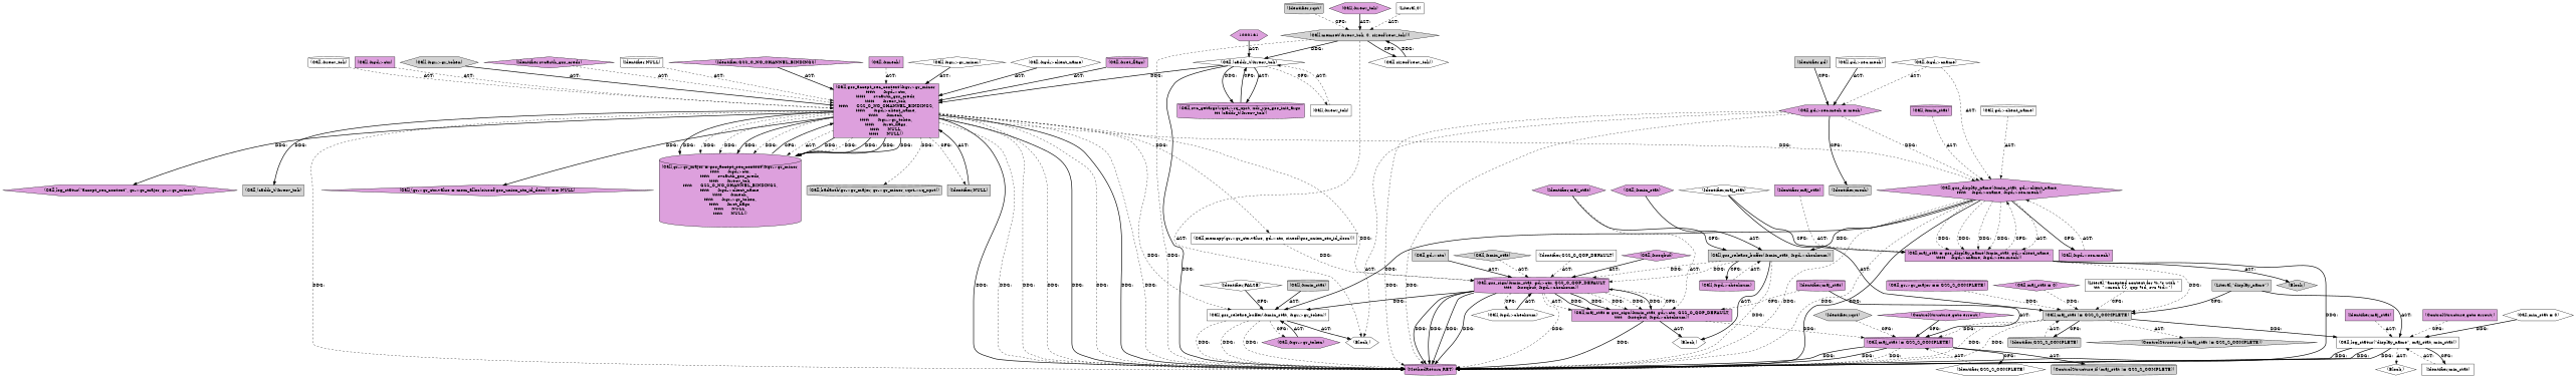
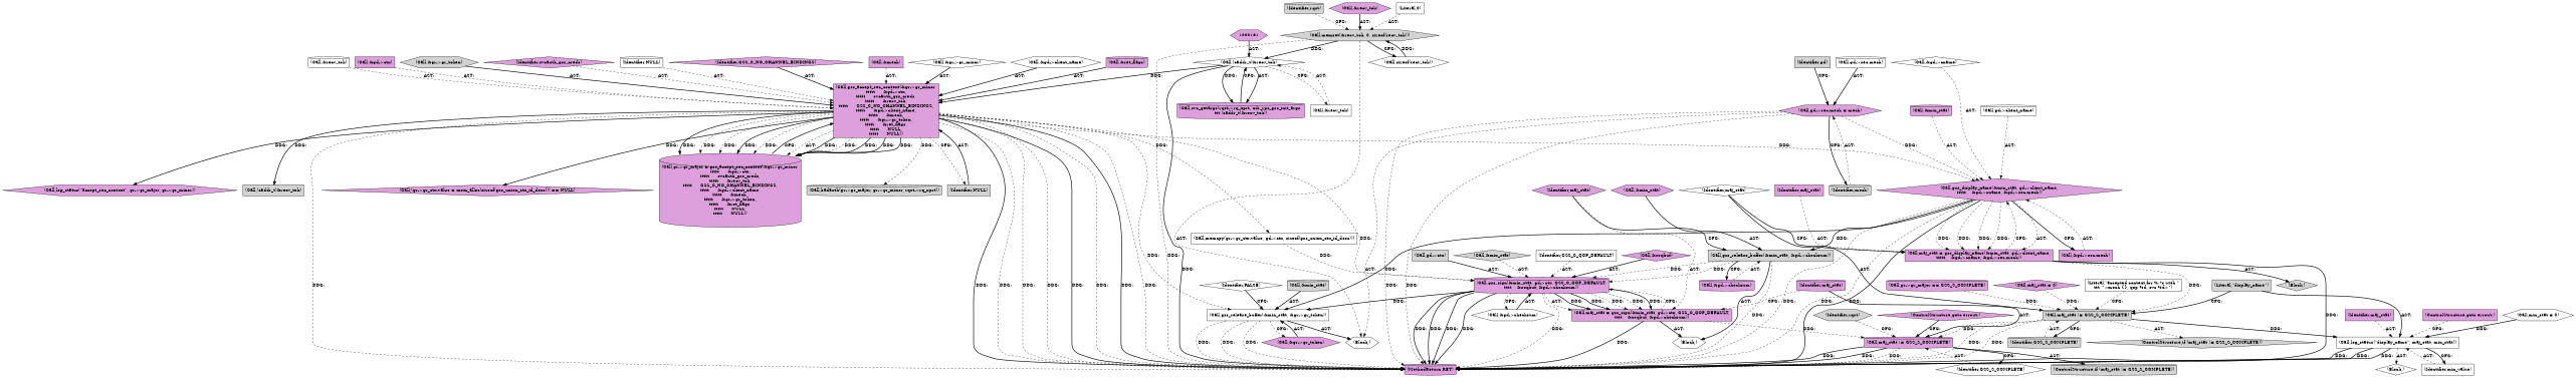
  digraph {
    node [fillcolor=plum shape=box style=filled]
    edge [style=dashed]
    n1 [label="(Call,gss_display_name(&min_stat, gd->client_name,\n\t\t\t\t\t    &gd->cname, &gd->sec.mech))" shape=diamond]
    n2 [label="(Call,maj_stat = gss_display_name(&min_stat, gd->client_name,\n\t\t\t\t\t    &gd->cname, &gd->sec.mech))"]
    n3 [fillcolor=lightgrey label="(Call,gss_release_buffer(&min_stat, &gd->checksum))"]
    n4 [fillcolor=white label="(Call,gss_release_buffer(&min_stat, &gr->gr_token))"]
    n5 [label="(Call,&gd->sec.mech)"]
    n6 [label="(MethodReturn,RET)" shape=cylinder]
    n7 [fillcolor=lightgrey label="(Call,maj_stat != GSS_S_COMPLETE)" shape=cylinder]
    n8 [fillcolor=lightgrey label="(Block,)" shape=diamond]
    n9 [label="(Call,gss_sign(&min_stat, gd->ctx, GSS_C_QOP_DEFAULT,\n\t\t\t\t    &seqbuf, &gd->checksum))" shape=cylinder]
    n10 [label="(Call,&gd->checksum)" shape=cylinder]
    n11 [fillcolor=white label="(Block,)" shape=hexagon]
    n12 [fillcolor=white label="(Block,)" shape=hexagon]
    n13 [label="(Call,&gr->gr_token)" shape=hexagon]
    n14 [label="(Call,gss_accept_sec_context(&gr->gr_minor,\n\t\t\t\t\t      &gd->ctx,\n\t\t\t\t\t      svcauth_gss_creds,\n\t\t\t\t\t      &recv_tok,\n\t\t\t\t\t      GSS_C_NO_CHANNEL_BINDINGS,\n\t\t\t\t\t      &gd->client_name,\n\t\t\t\t\t      &mech,\n\t\t\t\t\t      &gr->gr_token,\n\t\t\t\t\t      &ret_flags,\n\t\t\t\t\t      NULL,\n\t\t\t\t\t      NULL))"]
    n15 [label="(Call,log_status(\"accept_sec_context\", gr->gr_major, gr->gr_minor))" shape=hexagon]
    n16 [fillcolor=lightgrey label="(Call,(caddr_t)&recv_tok)"]
    n17 [fillcolor=white label="(Call,memcpy(gr->gr_ctx.value, gd->ctx, sizeof(gss_union_ctx_id_desc)))"]
    n18 [label="(Call,(gr->gr_ctx.value = mem_alloc(sizeof(gss_union_ctx_id_desc))) == NULL)" shape=diamond]
    n19 [label="(Call,gr->gr_major = gss_accept_sec_context(&gr->gr_minor,\n\t\t\t\t\t      &gd->ctx,\n\t\t\t\t\t      svcauth_gss_creds,\n\t\t\t\t\t      &recv_tok,\n\t\t\t\t\t      GSS_C_NO_CHANNEL_BINDINGS,\n\t\t\t\t\t      &gd->client_name,\n\t\t\t\t\t      &mech,\n\t\t\t\t\t      &gr->gr_token,\n\t\t\t\t\t      &ret_flags,\n\t\t\t\t\t      NULL,\n\t\t\t\t\t      NULL))" shape=cylinder]
    n20 [fillcolor=lightgrey label="(Call,badauth(gr->gr_major, gr->gr_minor, rqst->rq_xprt))" shape=cylinder]
    n21 [fillcolor=lightgrey label="(Identifier,NULL)"]
    n22 [label="(Call,maj_stat = gss_sign(&min_stat, gd->ctx, GSS_C_QOP_DEFAULT,\n\t\t\t\t    &seqbuf, &gd->checksum))"]
    n23 [fillcolor=white label="(Call,&gd->checksum)" shape=hexagon]
    n24 [fillcolor=white label="(Call,(caddr_t)&recv_tok)" shape=diamond]
    n25 [label="(Call,svc_getargs(rqst->rq_xprt, xdr_rpc_gss_init_args,\n\t\t\t (caddr_t)&recv_tok))" shape=cylinder]
    n26 [fillcolor=white label="(Call,&recv_tok)"]
    n27 [fillcolor=lightgrey label="(Call,memset(&recv_tok, 0, sizeof(recv_tok)))" shape=hexagon]
    n28 [fillcolor=white label="(Call,sizeof(recv_tok))" shape=hexagon]
    n29 [label="(Call,gd->sec.mech = mech)" shape=hexagon]
    n30 [fillcolor=lightgrey label="(Identifier,mech)" shape=cylinder]
    n31 [fillcolor=white label="(Call,log_status(\"display_name\", maj_stat, min_stat))"]
    n32 [label="(Call,maj_stat != GSS_S_COMPLETE)" shape=cylinder]
    n33 [fillcolor=lightgrey label="(Identifier,GSS_S_COMPLETE)" shape=cylinder]
    n34 [fillcolor=lightgrey label="(ControlStructure,if (maj_stat != GSS_S_COMPLETE))" shape=diamond]
    n35 [fillcolor=white label="(Block,)" shape=diamond]
-   n36 [fillcolor=white label="(Identifier,min_stat)"]
+   n36 [fillcolor=white label="(Identifier,min_value)"]
    n37 [fillcolor=white label="(Identifier,GSS_S_COMPLETE)" shape=hexagon]
    n38 [fillcolor=lightgrey label="(ControlStructure,if (maj_stat != GSS_S_COMPLETE))" shape=cylinder]
    n39 [fillcolor=white label="(Call,&gd->client_name)" shape=hexagon]
    n40 [fillcolor=lightgrey label="(Call,gd->ctx)"]
    n41 [fillcolor=white label="(Identifier,FALSE)" shape=diamond]
    n42 [label="(Call,&ret_flags)" shape=cylinder]
    n43 [fillcolor=white label="(Literal,\"accepted context for %.*s with \"\n\t\t\t  \"<mech {}, qop %d, svc %d>\")"]
    n44 [fillcolor=white label="(Call,gd->client_name)" shape=cylinder]
    n45 [label="(Call,&min_stat)" shape=cylinder]
    n46 [label="(Call,gr->gr_major == GSS_S_COMPLETE)" shape=cylinder]
    n47 [fillcolor=lightgrey label="(Call,&min_stat)" shape=diamond]
    n48 [fillcolor=lightgrey label="(Identifier,rqst)" shape=cylinder]
    n49 [fillcolor=white label="(Identifier,GSS_C_QOP_DEFAULT)"]
    n50 [fillcolor=white label="(Call,&recv_tok)" shape=cylinder]
    n51 [label="(Call,&gd->ctx)"]
    n52 [label="(Call,&recv_tok)" shape=hexagon]
    n53 [fillcolor=white label="(Identifier,maj_stat)" shape=diamond]
    n54 [fillcolor=white label="(Call,&gd->cname)" shape=diamond]
    n55 [fillcolor=lightgrey label="(Identifier,rqst)" shape=hexagon]
    n56 [label="(Identifier,maj_stat)" shape=hexagon]
    n57 [label="(Identifier,maj_stat)"]
    n58 [label="(Call,&min_stat)" shape=hexagon]
    n59 [fillcolor=lightgrey label="(Call,&gr->gr_token)" shape=hexagon]
    n60 [fillcolor=lightgrey label="(Literal,\"display_name\")"]
    n61 [label="(ControlStructure,goto errout;)"]
    n62 [fillcolor=white label="(Literal,0)"]
    n63 [label="(Identifier,svcauth_gss_creds)" shape=diamond]
    n64 [fillcolor=lightgrey label="(Call,&min_stat)" shape=cylinder]
    n65 [fillcolor=white label="(Identifier,NULL)" shape=cylinder]
    n66 [fillcolor=white label="(Call,min_stat = 0)" shape=hexagon]
    n67 [label="(Identifier,maj_stat)"]
    n68 [label="(Identifier,maj_stat)" shape=cylinder]
    n69 [label="(Call,maj_stat = 0)" shape=diamond]
    n70 [label="(Identifier,GSS_C_NO_CHANNEL_BINDINGS)" shape=diamond]
    n71 [label="(Call,&seqbuf)" shape=diamond]
    n72 [fillcolor=lightgrey label="(Identifier,gd)"]
    n73 [label="(Call,&mech)"]
    n74 [fillcolor=white label="(Call,&gr->gr_minor)" shape=diamond]
    n75 [label="(ControlStructure,goto errout;)" shape=diamond]
    n76 [fillcolor=white label="(Call,gd->sec.mech)" shape=cylinder]
    1000161 [shape=hexagon]
    n1 -> n2 [label="AST: "]
    n1 -> n2 [label="DDG: "]
    n1 -> n2 [label="DDG: "]
    n1 -> n2 [label="DDG: "]
    n1 -> n2 [label="DDG: "]
    n1 -> n3 [label="DDG: " style=bold]
    n1 -> n4 [label="DDG: " style=bold]
    n1 -> n5 [label="CFG: " style=bold]
    n1 -> n6 [label="DDG: " style=bold]
    n1 -> n6 [label="DDG: "]
    n1 -> n6 [label="DDG: "]
    n2 -> n1 [label="CFG: "]
    n2 -> n6 [label="DDG: " style=bold]
    n2 -> n7 [label="DDG: "]
    n2 -> n8 [label="AST: " style=bold]
    n3 -> n6 [label="DDG: "]
    n3 -> n9 [label="DDG: "]
    n3 -> n9 [label="DDG: "]
    n3 -> n10 [label="CFG: " style=bold]
    n3 -> n11 [label="AST: " style=bold]
    n4 -> n6 [label="DDG: "]
    n4 -> n6 [label="DDG: "]
    n4 -> n6 [label="DDG: "]
    n4 -> n12 [label="AST: " style=bold]
    n4 -> n13 [label="CFG: "]
    n5 -> n1 [label="AST: "]
    n7 -> n6 [label="DDG: "]
    n7 -> n6 [label="DDG: "]
    n7 -> n31 [label="DDG: " style=bold]
    n7 -> n32 [label="DDG: "]
    n7 -> n33 [label="CFG: " style=bold]
    n7 -> n34 [label="AST: "]
    n9 -> n4 [label="DDG: " style=bold]
    n9 -> n6 [label="DDG: " style=bold]
    n9 -> n6 [label="DDG: " style=bold]
    n9 -> n6 [label="DDG: " style=bold]
    n9 -> n6 [label="DDG: "]
    n9 -> n6 [label="DDG: " style=bold]
    n9 -> n22 [label="AST: "]
    n9 -> n22 [label="DDG: " style=bold]
    n9 -> n22 [label="DDG: " style=bold]
    n9 -> n22 [label="DDG: "]
    n9 -> n22 [label="DDG: "]
    n9 -> n22 [label="DDG: " style=bold]
    n9 -> n23 [label="CFG: "]
    n10 -> n3 [label="AST: "]
    n13 -> n4 [label="AST: " style=bold]
    n14 -> n1 [label="DDG: "]
    n14 -> n4 [label="DDG: "]
    n14 -> n6 [label="DDG: "]
    n14 -> n6 [label="DDG: "]
    n14 -> n6 [label="DDG: " style=bold]
    n14 -> n6 [label="DDG: "]
    n14 -> n6 [label="DDG: " style=bold]
    n14 -> n6 [label="DDG: "]
    n14 -> n6 [label="DDG: "]
    n14 -> n6 [label="DDG: " style=bold]
    n14 -> n6 [label="DDG: "]
    n14 -> n9 [label="DDG: "]
    n14 -> n15 [label="DDG: " style=bold]
    n14 -> n16 [label="DDG: " style=bold]
    n14 -> n17 [label="DDG: "]
    n14 -> n18 [label="DDG: " style=bold]
    n14 -> n19 [label="AST: "]
    n14 -> n19 [label="DDG: " style=bold]
    n14 -> n19 [label="DDG: "]
    n14 -> n19 [label="DDG: " style=bold]
    n14 -> n19 [label="DDG: " style=bold]
    n14 -> n19 [label="DDG: " style=bold]
    n14 -> n19 [label="DDG: " style=bold]
    n14 -> n19 [label="DDG: "]
    n14 -> n19 [label="DDG: "]
    n14 -> n19 [label="DDG: " style=bold]
    n14 -> n19 [label="DDG: "]
    n14 -> n20 [label="DDG: "]
    n14 -> n21 [label="CFG: "]
    n17 -> n9 [label="DDG: "]
    n19 -> n14 [label="CFG: " style=bold]
    n21 -> n14 [label="AST: " style=bold]
    n22 -> n6 [label="DDG: " style=bold]
    n22 -> n9 [label="CFG: "]
    n22 -> n11 [label="AST: " style=bold]
    n22 -> n32 [label="DDG: "]
    n23 -> n9 [label="AST: " style=bold]
    n24 -> n6 [label="DDG: " style=bold]
    n24 -> n14 [label="DDG: " style=bold]
    n24 -> n25 [label="AST: " style=bold]
    n24 -> n25 [label="DDG: " style=bold]
    n24 -> n26 [label="CFG: "]
    n25 -> n24 [label="CFG: " style=bold]
    n26 -> n24 [label="AST: "]
    n27 -> n6 [label="DDG: "]
    n27 -> n12 [label="AST: "]
    n27 -> n24 [label="DDG: " style=bold]
    n27 -> n28 [label="CFG: " style=bold]
    n28 -> n27 [label="DDG: " style=bold]
    n29 -> n1 [label="DDG: "]
    n29 -> n6 [label="DDG: "]
    n29 -> n6 [label="DDG: "]
    n29 -> n12 [label="AST: "]
    n29 -> n30 [label="CFG: " style=bold]
-   n54 -> n29 [label="AST: "]
+   n30 -> n29 [label="AST: "]
    n31 -> n6 [label="DDG: " style=bold]
    n31 -> n6 [label="DDG: " style=bold]
    n31 -> n6 [label="DDG: " style=bold]
    n31 -> n35 [label="AST: "]
    n31 -> n36 [label="CFG: " style=bold]
    n32 -> n6 [label="DDG: " style=bold]
    n32 -> n6 [label="DDG: "]
    n32 -> n6 [label="DDG: " style=bold]
    n32 -> n37 [label="CFG: " style=bold]
    n32 -> n38 [label="AST: " style=bold]
    n33 -> n7 [label="AST: "]
    n36 -> n31 [label="AST: "]
    n37 -> n32 [label="AST: "]
    n39 -> n14 [label="AST: " style=bold]
    n40 -> n9 [label="AST: " style=bold]
    n41 -> n4 [label="CFG: " style=bold]
    n42 -> n14 [label="AST: " style=bold]
    n43 -> n7 [label="CFG: "]
    n44 -> n1 [label="AST: "]
    n45 -> n1 [label="AST: "]
    n46 -> n7 [label="DDG: "]
    n47 -> n9 [label="AST: "]
    n48 -> n27 [label="CFG: "]
    n49 -> n9 [label="AST: "]
    n50 -> n14 [label="AST: "]
    n51 -> n14 [label="AST: "]
    n52 -> n27 [label="AST: " style=bold]
    n53 -> n2 [label="CFG: " style=bold]
    n53 -> n7 [label="AST: " style=bold]
    n54 -> n1 [label="AST: "]
    n55 -> n32 [label="CFG: "]
    n56 -> n3 [label="CFG: " style=bold]
    n56 -> n22 [label="AST: "]
    n57 -> n2 [label="AST: "]
    n58 -> n3 [label="AST: " style=bold]
    n59 -> n14 [label="AST: " style=bold]
    n60 -> n7 [label="CFG: " style=bold]
    n60 -> n31 [label="AST: " style=bold]
    n61 -> n31 [label="CFG: "]
    n62 -> n27 [label="AST: "]
    n63 -> n14 [label="AST: "]
    n64 -> n4 [label="AST: " style=bold]
    n65 -> n14 [label="AST: "]
    n66 -> n31 [label="DDG: " style=bold]
    n67 -> n31 [label="AST: "]
    n68 -> n22 [label="CFG: "]
    n68 -> n32 [label="AST: " style=bold]
    n69 -> n7 [label="DDG: "]
    n70 -> n14 [label="AST: " style=bold]
    n71 -> n9 [label="AST: " style=bold]
    n72 -> n29 [label="CFG: " style=bold]
    n73 -> n14 [label="AST: "]
    n74 -> n14 [label="AST: " style=bold]
    n75 -> n32 [label="CFG: " style=bold]
    n76 -> n29 [label="AST: " style=bold]
    1000161 -> n24 [label="AST: " style=bold]
  }
